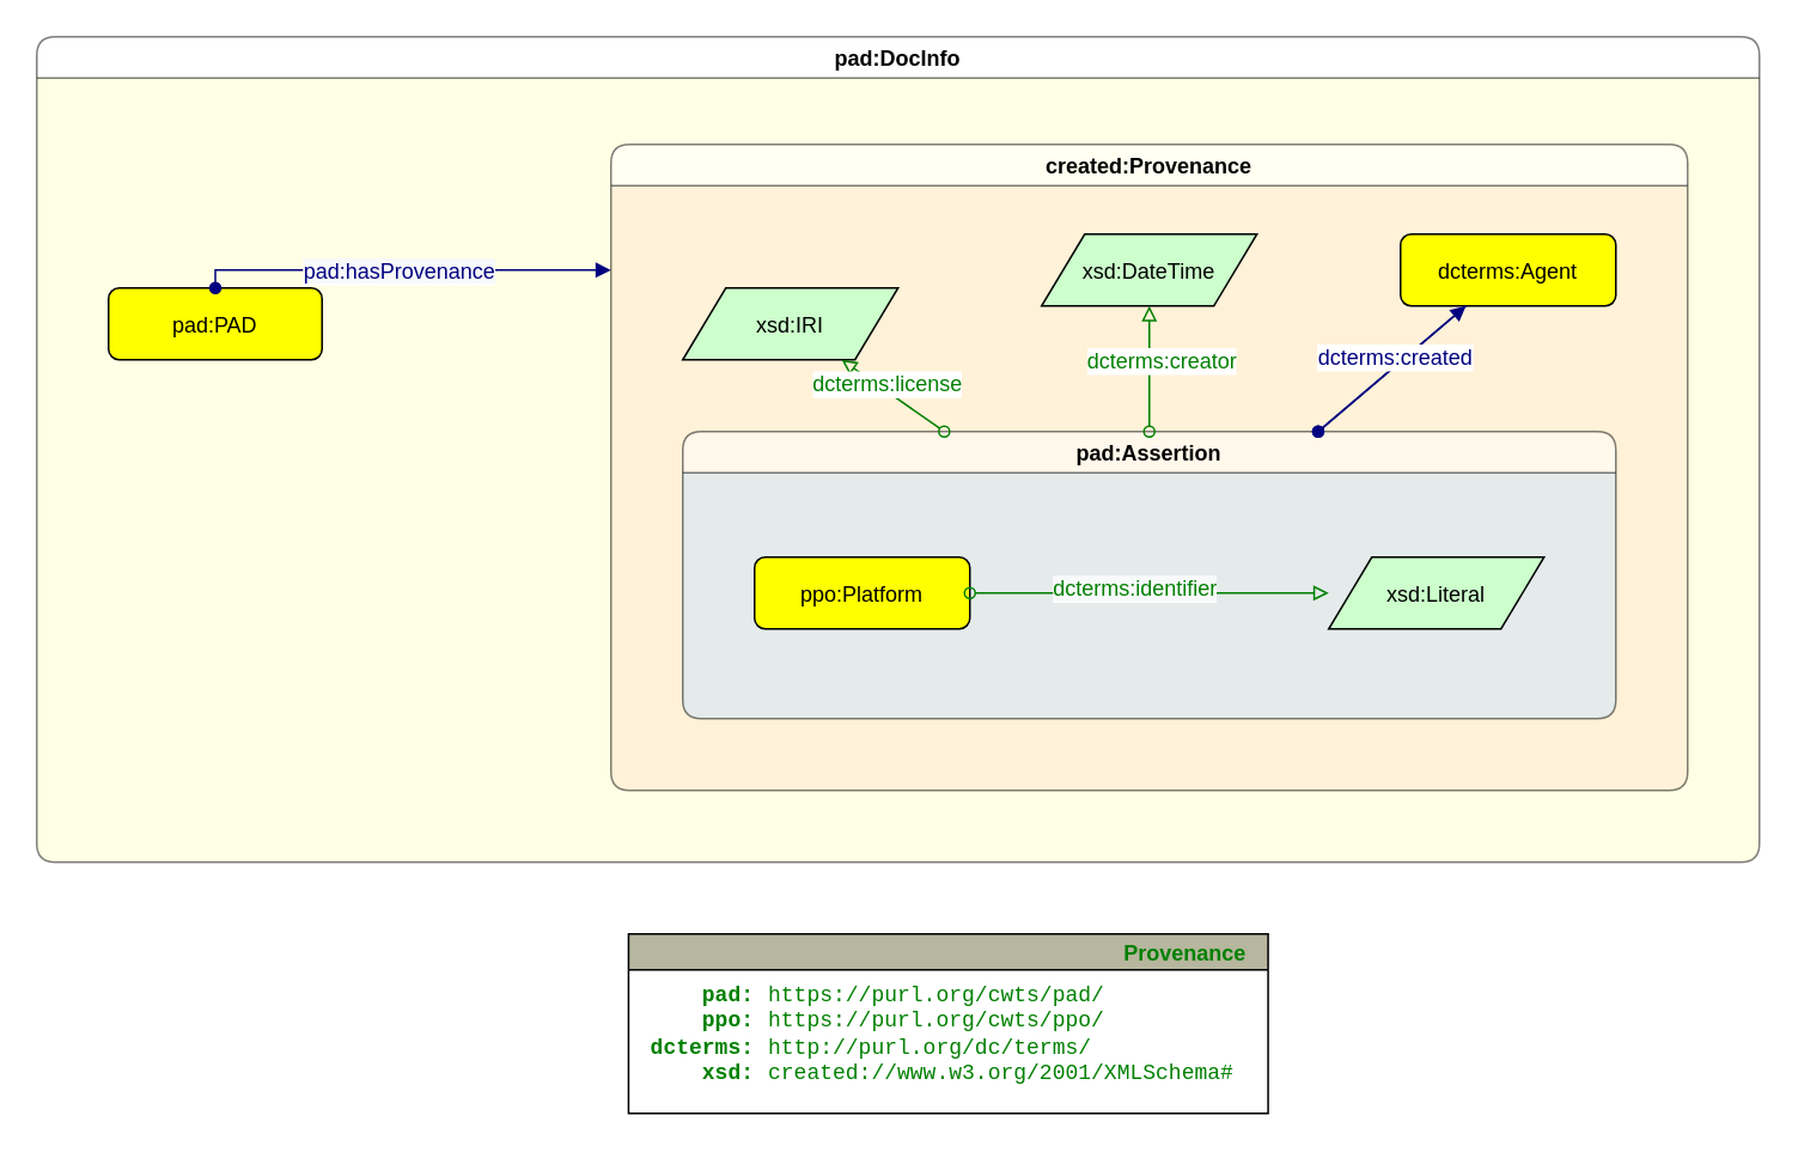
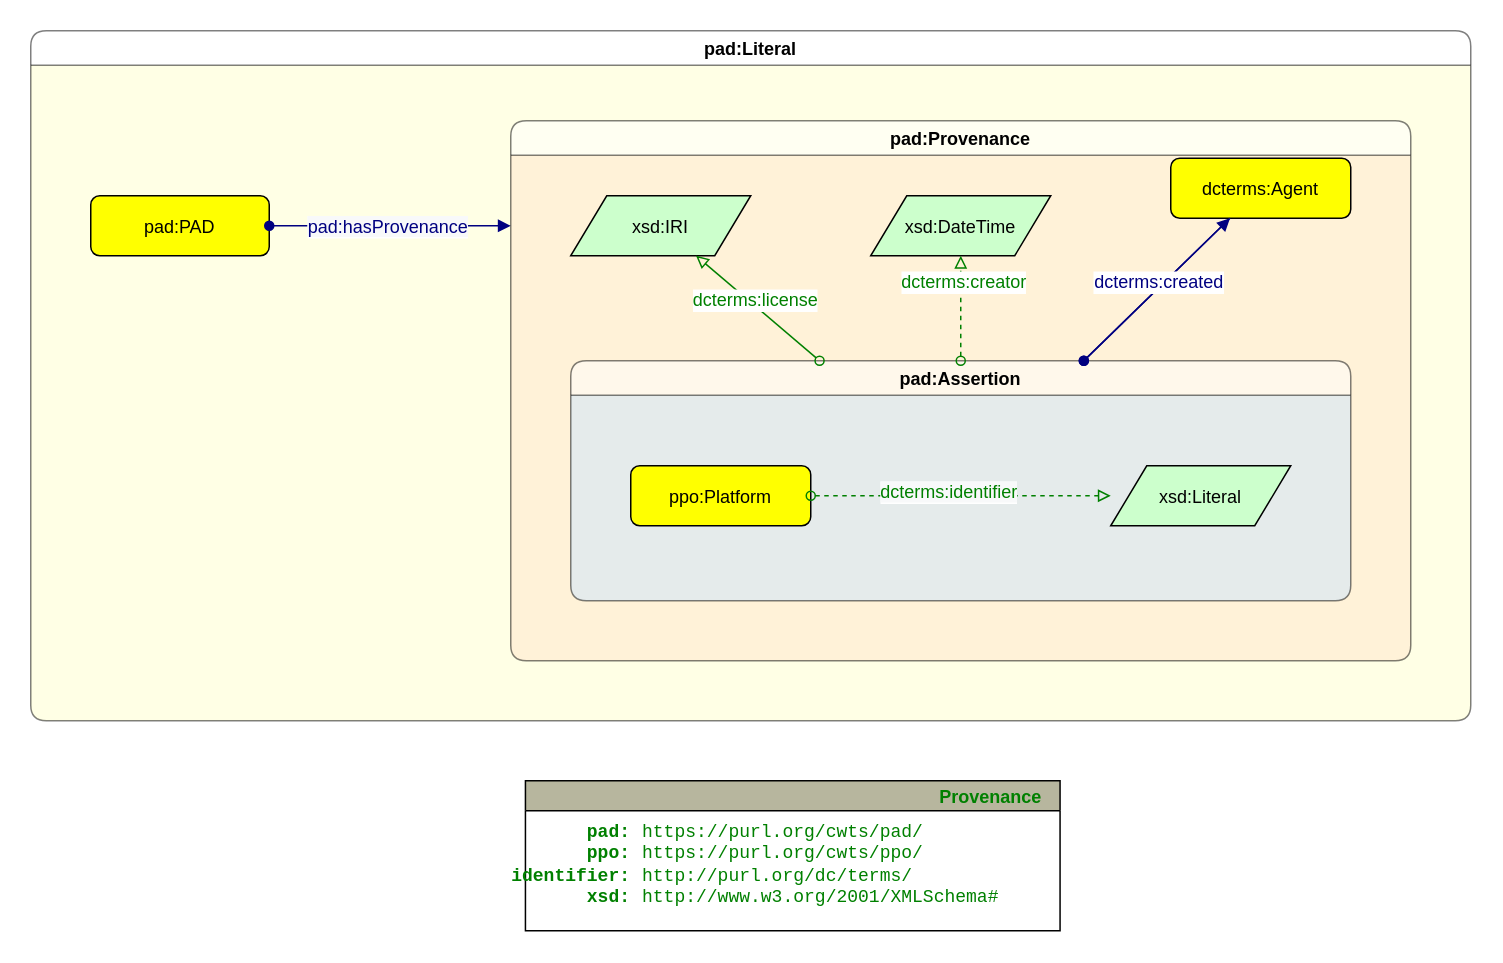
  <mxCell id="0" />
  <mxCell id="1" parent="0" />
- <mxCell id="2" value="pad:DocInfo" style="swimlane;fontFamily=Helvetica;fontSize=12;rounded=1;gradientColor=none;swimlaneFillColor=#FFFFCC;opacity=50;" parent="1" vertex="1"><mxGeometry x="20" y="20" width="960" height="460" as="geometry"><mxRectangle y="60" width="110" height="30" as="alternateBounds" /></mxGeometry></mxCell>
- <mxCell id="3" value="pad:PAD" style="graphMlID=n4;shape=rect;rounded=1;arcsize=30;fillColor=#ffff00;strokeColor=#000000;strokeWidth=1.0;fontSize=12;fontFamily=Helvetica;horizontal=1;verticalAlign=middle;" parent="2" vertex="1"><mxGeometry x="40" y="140" width="119" height="40" as="geometry" /></mxCell>
+ <mxCell id="2" value="pad:Literal" style="swimlane;fontFamily=Helvetica;fontSize=12;rounded=1;gradientColor=none;swimlaneFillColor=#FFFFCC;opacity=50;" parent="1" vertex="1"><mxGeometry x="20" y="20" width="960" height="460" as="geometry"><mxRectangle y="60" width="110" height="30" as="alternateBounds" /></mxGeometry></mxCell>
+ <mxCell id="3" value="pad:PAD" style="graphMlID=n4;shape=rect;rounded=1;arcsize=30;fillColor=#ffff00;strokeColor=#000000;strokeWidth=1.0;fontSize=12;fontFamily=Helvetica;horizontal=1;verticalAlign=middle;" parent="2" vertex="1"><mxGeometry x="40" y="110" width="119" height="40" as="geometry" /></mxCell>
  <mxCell id="4" value="" style="graphMlID=e0;rounded=0;endArrow=block;strokeColor=#000080;strokeWidth=1.0;startArrow=oval;startFill=1;endFill=1;fontSize=12;fontFamily=Helvetica;horizontal=1;verticalAlign=middle;edgeStyle=orthogonalEdgeStyle;" parent="2" source="3" target="6" edge="1"><mxGeometry relative="1" as="geometry"><mxPoint x="409" y="490" as="sourcePoint" /><mxPoint x="280" y="97" as="targetPoint" /><Array as="points"><mxPoint x="260" y="130" /><mxPoint x="260" y="130" /></Array></mxGeometry></mxCell>
  <mxCell id="5" value="&lt;span style=&quot;color: rgb(0, 0, 128); font-size: 12px; background-color: rgb(248, 249, 250);&quot;&gt;pad:hasProvenance&lt;/span&gt;" style="text;html=1;align=center;verticalAlign=middle;resizable=0;points=[];labelBackgroundColor=#ffffff;fontSize=12;fontFamily=Helvetica;horizontal=1;" parent="4" vertex="1" connectable="0"><mxGeometry x="-0.017" y="2" relative="1" as="geometry"><mxPoint x="-1" y="2" as="offset" /></mxGeometry></mxCell>
- <mxCell id="6" value="created:Provenance" style="swimlane;fontFamily=Helvetica;fontSize=12;rounded=1;gradientColor=none;swimlaneFillColor=#FFE6CC;opacity=50;" parent="2" vertex="1"><mxGeometry x="320" y="60" width="600" height="360" as="geometry"><mxRectangle y="60" width="110" height="30" as="alternateBounds" /></mxGeometry></mxCell>
+ <mxCell id="6" value="pad:Provenance" style="swimlane;fontFamily=Helvetica;fontSize=12;rounded=1;gradientColor=none;swimlaneFillColor=#FFE6CC;opacity=50;" parent="2" vertex="1"><mxGeometry x="320" y="60" width="600" height="360" as="geometry"><mxRectangle y="60" width="110" height="30" as="alternateBounds" /></mxGeometry></mxCell>
  <mxCell id="7" value="pad:Assertion" style="swimlane;fontFamily=Helvetica;fontSize=12;rounded=1;gradientColor=none;swimlaneFillColor=#CCE5FF;opacity=50;" parent="6" vertex="1"><mxGeometry x="40" y="160" width="520" height="160" as="geometry"><mxRectangle x="80" y="180" width="110" height="30" as="alternateBounds" /></mxGeometry></mxCell>
  <mxCell id="8" value="ppo:Platform" style="graphMlID=n4;shape=rect;rounded=1;arcsize=30;fillColor=#ffff00;strokeColor=#000000;strokeWidth=1.0;fontFamily=Helvetica;fontSize=12;" parent="7" vertex="1"><mxGeometry x="40" y="70" width="120" height="40" as="geometry" /></mxCell>
  <mxCell id="9" value="xsd:Literal" style="graphMlID=n6;shape=parallelogram;fillColor=#ccffcc;strokeColor=#000000;strokeWidth=1.0;fontFamily=Helvetica;fontSize=12;" parent="7" vertex="1"><mxGeometry x="360" y="70" width="120" height="40" as="geometry" /></mxCell>
- <mxCell id="10" value="" style="graphMlID=e2;rounded=0;endArrow=block;strokeColor=#008000;strokeWidth=1.0;startArrow=oval;startFill=0;endFill=0;fontFamily=Helvetica;fontSize=12;fontColor=#97D077;" parent="7" source="8" target="9" edge="1"><mxGeometry relative="1" as="geometry"><mxPoint x="210" y="330" as="sourcePoint" /><mxPoint x="486.811" y="330.18" as="targetPoint" /></mxGeometry></mxCell>
+ <mxCell id="10" value="" style="graphMlID=e2;rounded=0;endArrow=block;strokeColor=#008000;strokeWidth=1.0;startArrow=oval;startFill=0;endFill=0;fontFamily=Helvetica;fontSize=12;fontColor=#97D077;dashed=1;" parent="7" source="8" target="9" edge="1"><mxGeometry relative="1" as="geometry"><mxPoint x="210" y="330" as="sourcePoint" /><mxPoint x="486.811" y="330.18" as="targetPoint" /></mxGeometry></mxCell>
  <mxCell id="11" value="&lt;span style=&quot;color: rgb(0, 128, 0); font-size: 12px; background-color: rgb(248, 249, 250);&quot;&gt;dcterms:identifier&lt;/span&gt;" style="text;html=1;align=center;verticalAlign=middle;resizable=0;points=[];labelBackgroundColor=#ffffff;fontFamily=Helvetica;fontSize=12;fontColor=#97D077;" parent="10" vertex="1" connectable="0"><mxGeometry x="-0.09" y="3" relative="1" as="geometry"><mxPoint as="offset" /></mxGeometry></mxCell>
  <mxCell id="12" value="xsd:DateTime" style="graphMlID=n6;shape=parallelogram;fillColor=#ccffcc;strokeColor=#000000;strokeWidth=1.0;fontSize=12;fontFamily=Helvetica;horizontal=1;verticalAlign=middle;" parent="6" vertex="1"><mxGeometry x="240" y="50" width="120" height="40" as="geometry" /></mxCell>
- <mxCell id="13" value="xsd:IRI" style="graphMlID=n6;shape=parallelogram;fillColor=#ccffcc;strokeColor=#000000;strokeWidth=1.0;fontSize=12;fontFamily=Helvetica;horizontal=1;verticalAlign=middle;" parent="6" vertex="1"><mxGeometry x="40" y="80" width="120" height="40" as="geometry" /></mxCell>
+ <mxCell id="13" value="xsd:IRI" style="graphMlID=n6;shape=parallelogram;fillColor=#ccffcc;strokeColor=#000000;strokeWidth=1.0;fontSize=12;fontFamily=Helvetica;horizontal=1;verticalAlign=middle;" parent="6" vertex="1"><mxGeometry x="40" y="50" width="120" height="40" as="geometry" /></mxCell>
  <mxCell id="14" value="" style="graphMlID=e2;rounded=0;endArrow=block;strokeColor=#008000;strokeWidth=1.0;startArrow=oval;startFill=0;endFill=0;fontFamily=Helvetica;fontSize=12;" parent="6" source="7" target="13" edge="1"><mxGeometry relative="1" as="geometry"><mxPoint x="280" y="380" as="sourcePoint" /><mxPoint x="697.811" y="110.18" as="targetPoint" /></mxGeometry></mxCell>
  <mxCell id="15" value="&lt;font color=&quot;#008000&quot; style=&quot;font-size: 12px;&quot;&gt;&lt;span style=&quot;font-size: 12px;&quot;&gt;dcterms:license&lt;/span&gt;&lt;/font&gt;" style="text;html=1;align=center;verticalAlign=middle;resizable=0;points=[];labelBackgroundColor=default;fontFamily=Helvetica;fontSize=12;" parent="14" vertex="1" connectable="0"><mxGeometry x="-0.09" y="3" relative="1" as="geometry"><mxPoint x="-4" y="-11" as="offset" /></mxGeometry></mxCell>
- <mxCell id="16" value="" style="graphMlID=e2;rounded=0;endArrow=block;strokeColor=#008000;strokeWidth=1.0;startArrow=oval;startFill=0;endFill=0;fontFamily=Helvetica;fontSize=12;" parent="6" source="7" target="12" edge="1"><mxGeometry relative="1" as="geometry"><mxPoint x="240" y="310" as="sourcePoint" /><mxPoint x="516.811" y="310.18" as="targetPoint" /></mxGeometry></mxCell>
- <mxCell id="17" value="dcterms:Agent" style="graphMlID=n4;shape=rect;rounded=1;arcsize=30;fillColor=#ffff00;strokeColor=#000000;strokeWidth=1.0;fontSize=12;fontFamily=Helvetica;horizontal=1;verticalAlign=middle;" parent="6" vertex="1"><mxGeometry x="440" y="50" width="120" height="40" as="geometry" /></mxCell>
+ <mxCell id="16" value="" style="graphMlID=e2;rounded=0;endArrow=block;strokeColor=#008000;strokeWidth=1.0;startArrow=oval;startFill=0;endFill=0;fontFamily=Helvetica;fontSize=12;dashed=1;" parent="6" source="7" target="12" edge="1"><mxGeometry relative="1" as="geometry"><mxPoint x="240" y="310" as="sourcePoint" /><mxPoint x="516.811" y="310.18" as="targetPoint" /></mxGeometry></mxCell>
+ <mxCell id="17" value="dcterms:Agent" style="graphMlID=n4;shape=rect;rounded=1;arcsize=30;fillColor=#ffff00;strokeColor=#000000;strokeWidth=1.0;fontSize=12;fontFamily=Helvetica;horizontal=1;verticalAlign=middle;" parent="6" vertex="1"><mxGeometry x="440" y="25" width="120" height="40" as="geometry" /></mxCell>
  <mxCell id="18" value="" style="graphMlID=e0;rounded=0;endArrow=block;strokeColor=#000080;strokeWidth=1.0;startArrow=oval;startFill=1;endFill=1;fontSize=12;fontFamily=Helvetica;horizontal=1;verticalAlign=middle;" parent="6" source="7" target="17" edge="1"><mxGeometry relative="1" as="geometry"><mxPoint x="180" y="174.667" as="sourcePoint" /><mxPoint x="511" y="308" as="targetPoint" /></mxGeometry></mxCell>
  <mxCell id="19" value="&lt;font style=&quot;font-size: 12px;&quot;&gt;dcterms:creator&lt;/font&gt;" style="text;html=1;align=center;verticalAlign=middle;resizable=0;points=[];labelBackgroundColor=default;fontSize=12;fontFamily=Helvetica;horizontal=1;fontColor=#008000;" parent="18" vertex="1" connectable="0"><mxGeometry x="-0.017" y="2" relative="1" as="geometry"><mxPoint x="-127" y="-4" as="offset" /></mxGeometry></mxCell>
  <mxCell id="20" value="" style="graphMlID=e2;endArrow=none;strokeColor=#000080;strokeWidth=1.0;startArrow=oval;startFill=0;endFill=0;fontFamily=Helvetica;fontSize=12;rounded=0;" parent="6" source="7" target="17" edge="1"><mxGeometry relative="1" as="geometry"><mxPoint x="80" y="425" as="sourcePoint" /><mxPoint x="-120" y="80" as="targetPoint" /></mxGeometry></mxCell>
  <mxCell id="21" value="&lt;font style=&quot;font-size: 12px;&quot;&gt;&lt;span style=&quot;font-size: 12px;&quot;&gt;dcterms:created&lt;/span&gt;&lt;/font&gt;" style="text;html=1;align=center;verticalAlign=middle;resizable=0;points=[];labelBackgroundColor=default;fontFamily=Helvetica;fontSize=12;fontColor=#000080;" parent="20" vertex="1" connectable="0"><mxGeometry x="-0.09" y="3" relative="1" as="geometry"><mxPoint x="7" y="-7" as="offset" /></mxGeometry></mxCell>
  <mxCell id="22" value="Provenance" style="graphMlID=n0;shape=swimlane;startSize=20;fillColor=#b7b69e;strokeColor=#000000;strokeWidth=1.0;align=right;spacingRight=10;fontStyle=1;fontFamily=Helvetica;fontSize=12;fontColor=#008000;swimlaneFillColor=default;" parent="1" vertex="1"><mxGeometry x="349.79" y="520" width="356.416" height="100" as="geometry" /></mxCell>
- <mxCell id="23" value="&lt;b style=&quot;font-size: 12px;&quot;&gt;pad:&lt;br style=&quot;font-size: 12px;&quot;&gt;ppo:&lt;br style=&quot;font-size: 12px;&quot;&gt;dcterms:&lt;br style=&quot;font-size: 12px;&quot;&gt;xsd:&lt;/b&gt;" style="text;html=1;align=right;verticalAlign=middle;resizable=0;points=[];autosize=1;fontFamily=Courier New;fontSize=12;fontColor=#008000;swimlaneFillColor=default;" parent="22" vertex="1"><mxGeometry x="-8.584" y="21.1" width="80" height="70" as="geometry" /></mxCell>
- <mxCell id="24" value="https://purl.org/cwts/pad/&lt;br style=&quot;font-size: 12px;&quot;&gt;https://purl.org/cwts/ppo/&lt;br style=&quot;font-size: 12px;&quot;&gt;http://purl.org/dc/terms/&lt;br style=&quot;font-size: 12px;&quot;&gt;created://www.w3.org/2001/XMLSchema#" style="text;html=1;align=left;verticalAlign=middle;resizable=0;points=[];autosize=1;fontFamily=Courier New;fontSize=12;fontColor=#008000;fillColor=none;swimlaneFillColor=default;" parent="22" vertex="1"><mxGeometry x="76.416" y="21.1" width="260" height="70" as="geometry" /></mxCell>
+ <mxCell id="23" value="&lt;b style=&quot;font-size: 12px;&quot;&gt;pad:&lt;br style=&quot;font-size: 12px;&quot;&gt;ppo:&lt;br style=&quot;font-size: 12px;&quot;&gt;identifier:&lt;br style=&quot;font-size: 12px;&quot;&gt;xsd:&lt;/b&gt;" style="text;html=1;align=right;verticalAlign=middle;resizable=0;points=[];autosize=1;fontFamily=Courier New;fontSize=12;fontColor=#008000;swimlaneFillColor=default;" parent="22" vertex="1"><mxGeometry x="-8.584" y="21.1" width="80" height="70" as="geometry" /></mxCell>
+ <mxCell id="24" value="https://purl.org/cwts/pad/&lt;br style=&quot;font-size: 12px;&quot;&gt;https://purl.org/cwts/ppo/&lt;br style=&quot;font-size: 12px;&quot;&gt;http://purl.org/dc/terms/&lt;br style=&quot;font-size: 12px;&quot;&gt;http://www.w3.org/2001/XMLSchema#" style="text;html=1;align=left;verticalAlign=middle;resizable=0;points=[];autosize=1;fontFamily=Courier New;fontSize=12;fontColor=#008000;fillColor=none;swimlaneFillColor=default;" parent="22" vertex="1"><mxGeometry x="76.416" y="21.1" width="260" height="70" as="geometry" /></mxCell>
